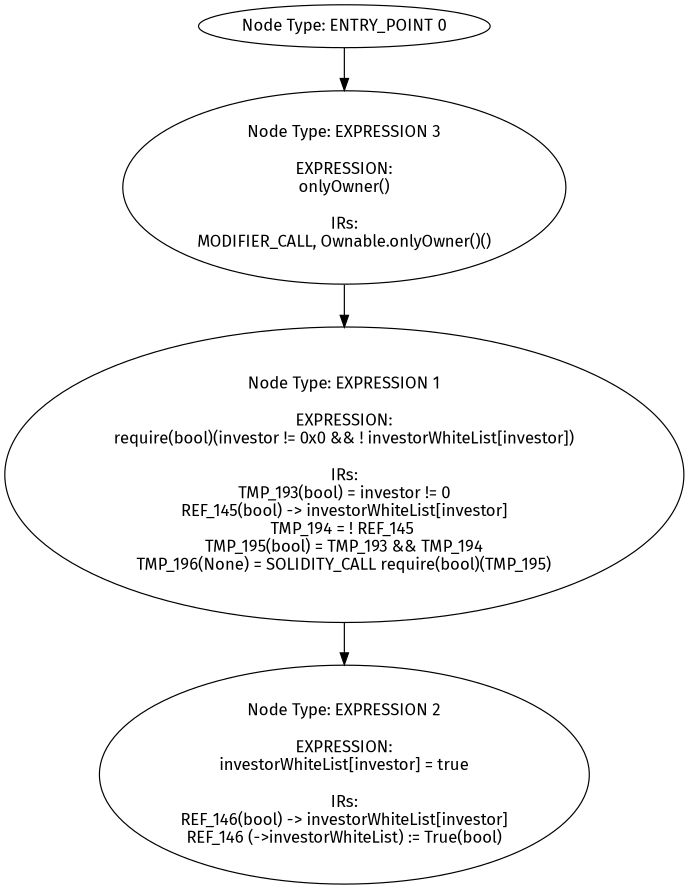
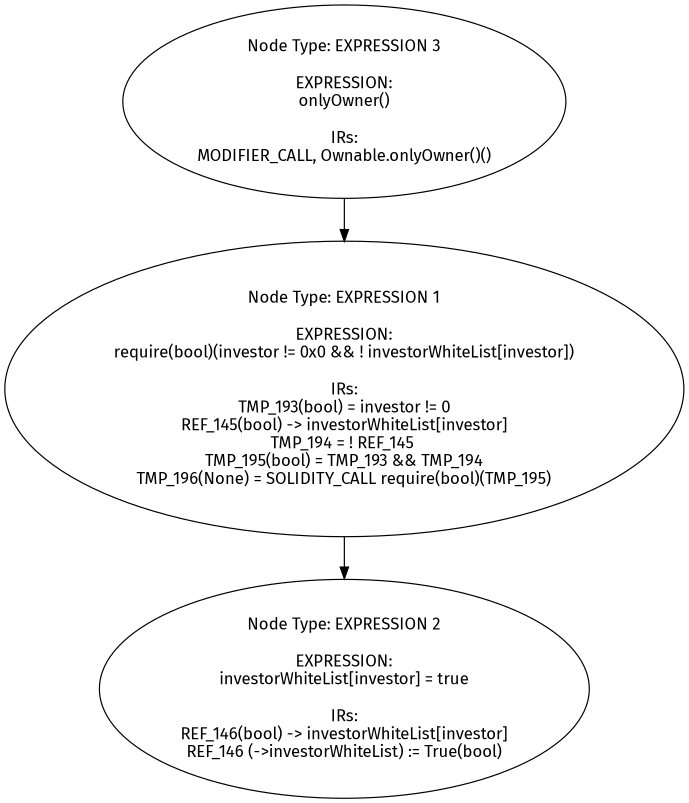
  digraph {
    fontname="Fira Sans"
    node [fontname="Fira Sans"]
    edge [fontname="Fira Sans"]
-   n1 [label="Node Type: ENTRY_POINT 0\n"]
    n2 [label="Node Type: EXPRESSION 3\n\nEXPRESSION:\nonlyOwner()\n\nIRs:\nMODIFIER_CALL, Ownable.onlyOwner()()"]
    n3 [label="Node Type: EXPRESSION 1\n\nEXPRESSION:\nrequire(bool)(investor != 0x0 && ! investorWhiteList[investor])\n\nIRs:\nTMP_193(bool) = investor != 0\nREF_145(bool) -> investorWhiteList[investor]\nTMP_194 = ! REF_145 \nTMP_195(bool) = TMP_193 && TMP_194\nTMP_196(None) = SOLIDITY_CALL require(bool)(TMP_195)"]
    n4 [label="Node Type: EXPRESSION 2\n\nEXPRESSION:\ninvestorWhiteList[investor] = true\n\nIRs:\nREF_146(bool) -> investorWhiteList[investor]\nREF_146 (->investorWhiteList) := True(bool)"]
-   n1 -> n2
    n2 -> n3
    n3 -> n4
  }
